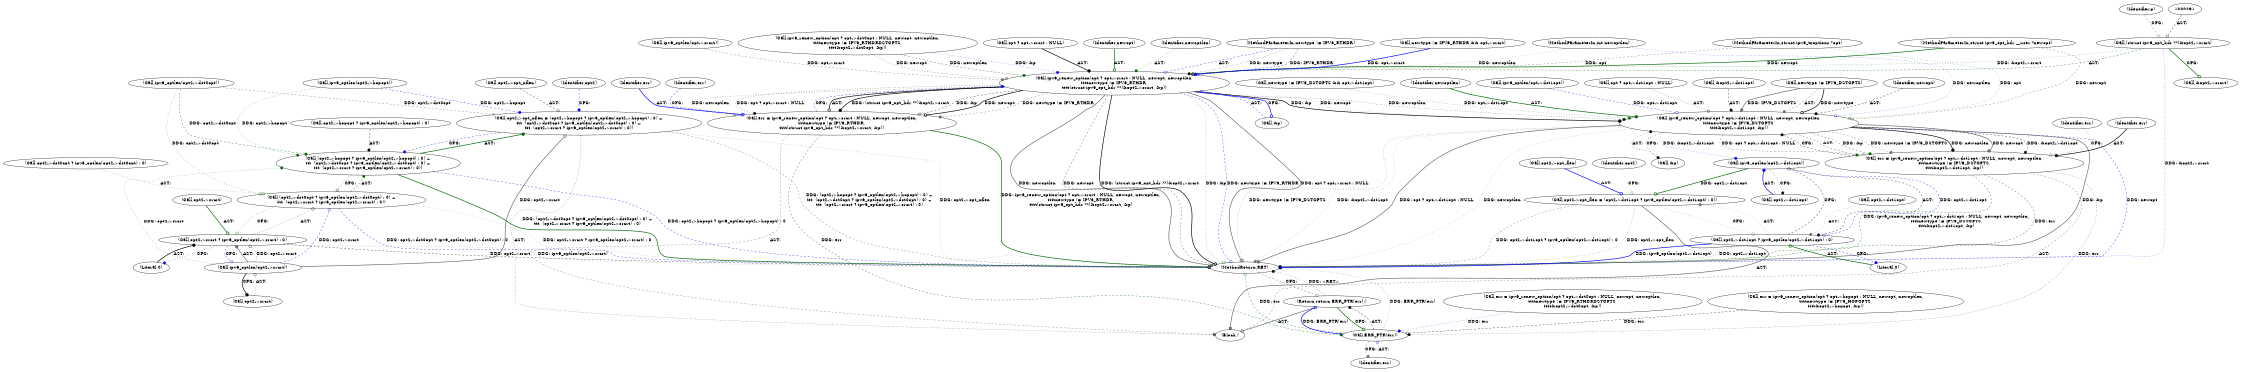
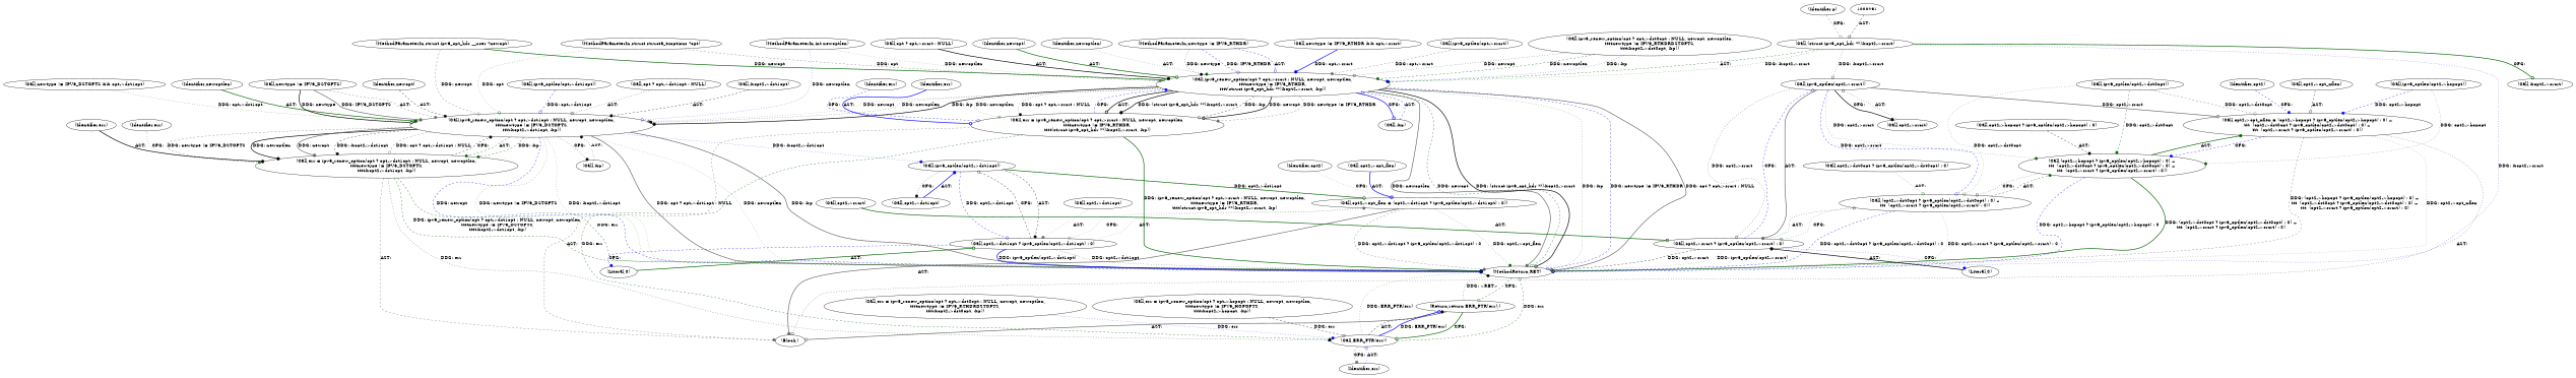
  digraph {
    edge [arrowhead=dot color=black style=dashed]
    n1 [label="(Call,(struct ipv6_opt_hdr **)&opt2->srcrt)"]
    n2 [label="(Call,ipv6_renew_option(opt ? opt->srcrt : NULL, newopt, newoptlen,\n\t\t\t\tnewtype != IPV6_RTHDR,\n\t\t\t\t(struct ipv6_opt_hdr **)&opt2->srcrt, &p))"]
    n3 [label="(Call,ipv6_optlen(opt2->srcrt))"]
    n4 [label="(MethodReturn,RET)"]
    n5 [label="(Call,&opt2->srcrt)"]
    n6 [label="(Call,err = ipv6_renew_option(opt ? opt->srcrt : NULL, newopt, newoptlen,\n\t\t\t\tnewtype != IPV6_RTHDR,\n\t\t\t\t(struct ipv6_opt_hdr **)&opt2->srcrt, &p))"]
    n7 [label="(Call,ipv6_renew_option(opt ? opt->dst1opt : NULL, newopt, newoptlen,\n\t\t\t\tnewtype != IPV6_DSTOPTS,\n\t\t\t\t&opt2->dst1opt, &p))"]
    n8 [label="(Call,&p)"]
    n9 [label="(Call,opt2->opt_nflen = (opt2->hopopt ? ipv6_optlen(opt2->hopopt) : 0) +\n\t\t\t  (opt2->dst0opt ? ipv6_optlen(opt2->dst0opt) : 0) +\n\t\t\t  (opt2->srcrt ? ipv6_optlen(opt2->srcrt) : 0))"]
    n10 [label="(Call,(opt2->hopopt ? ipv6_optlen(opt2->hopopt) : 0) +\n\t\t\t  (opt2->dst0opt ? ipv6_optlen(opt2->dst0opt) : 0) +\n\t\t\t  (opt2->srcrt ? ipv6_optlen(opt2->srcrt) : 0))"]
    n11 [label="(Call,(opt2->dst0opt ? ipv6_optlen(opt2->dst0opt) : 0) +\n\t\t\t  (opt2->srcrt ? ipv6_optlen(opt2->srcrt) : 0))"]
    n12 [label="(Call,opt2->srcrt ? ipv6_optlen(opt2->srcrt) : 0)"]
    n13 [label="(Call,opt2->srcrt)"]
    n14 [label="(Return,return ERR_PTR(err);)"]
    n15 [label="(Call,ERR_PTR(err))"]
    n16 [label="(Block,)"]
    n17 [label="(Call,err = ipv6_renew_option(opt ? opt->dst1opt : NULL, newopt, newoptlen,\n\t\t\t\tnewtype != IPV6_DSTOPTS,\n\t\t\t\t&opt2->dst1opt, &p))"]
    n18 [label="(Call,ipv6_optlen(opt2->dst1opt))"]
    n19 [label="(Call,&p)"]
    n20 [label="(Identifier,err)"]
    n21 [label="(Call,opt2->opt_flen = (opt2->dst1opt ? ipv6_optlen(opt2->dst1opt) : 0))"]
    n22 [label="(Call,opt2->dst1opt ? ipv6_optlen(opt2->dst1opt) : 0)"]
    n23 [label="(Call,opt2->dst1opt)"]
    n24 [label="(Literal,0)"]
    n25 [label="(Literal,0)"]
    n26 [label="(Call,ipv6_optlen(opt->srcrt))"]
    n27 [label="(Call,opt2->opt_nflen)"]
    n28 [label="(Call,newtype != IPV6_DSTOPTS && opt->dst1opt)"]
    n29 [label="(Identifier,newoptlen)"]
    n30 [label="(Call,opt2->dst0opt ? ipv6_optlen(opt2->dst0opt) : 0)"]
    n31 [label="(Call,ipv6_renew_option(opt ? opt->dst0opt : NULL, newopt, newoptlen,\n\t\t\t\tnewtype != IPV6_RTHDRDSTOPTS,\n\t\t\t\t&opt2->dst0opt, &p))"]
    n32 [label="(Identifier,err)"]
    n33 [label="(Identifier,err)"]
    n34 [label="(Call,ipv6_optlen(opt2->hopopt))"]
    n35 [label="(Call,opt ? opt->srcrt : NULL)"]
    n36 [label="(Identifier,newopt)"]
    n37 [label="(Call,newtype != IPV6_DSTOPTS)"]
    n38 [label="(Identifier,newopt)"]
    n39 [label="(Identifier,newoptlen)"]
    n40 [label="(Call,opt2->hopopt ? ipv6_optlen(opt2->hopopt) : 0)"]
    n41 [label="(MethodParameterIn,struct ipv6_opt_hdr __user *newopt)"]
-   n42 [label="(MethodParameterIn,struct ipv6_txoptions *opt)"]
+   n42 [label="(MethodParameterIn,struct struct6_txoptions *opt)"]
    n43 [label="(MethodParameterIn,newtype != IPV6_RTHDR)"]
    n44 [label="(Call,err = ipv6_renew_option(opt ? opt->dst0opt : NULL, newopt, newoptlen,\n\t\t\t\tnewtype != IPV6_RTHDRDSTOPTS,\n\t\t\t\t&opt2->dst0opt, &p))"]
    n45 [label="(Call,err = ipv6_renew_option(opt ? opt->hopopt : NULL, newopt, newoptlen,\n\t\t\t\tnewtype != IPV6_HOPOPTS,\n\t\t\t\t&opt2->hopopt, &p))"]
    n46 [label="(MethodParameterIn,int newoptlen)"]
    n47 [label="(Call,opt2->dst1opt)"]
    n48 [label="(Identifier,opt2)"]
    n49 [label="(Call,ipv6_optlen(opt->dst1opt))"]
    n50 [label="(Identifier,err)"]
    n51 [label="(Call,opt ? opt->dst1opt : NULL)"]
    n52 [label="(Call,opt2->opt_flen)"]
    n53 [label="(Call,newtype != IPV6_RTHDR && opt->srcrt)"]
    n54 [label="(Identifier,p)"]
    n55 [label="(Identifier,opt2)"]
    n56 [label="(Call,ipv6_optlen(opt2->dst0opt))"]
    n57 [label="(Identifier,err)"]
    n58 [label="(Call,opt2->srcrt)"]
    n59 [label="(Call,&opt2->dst1opt)"]
    1000291
    n1 -> n2 [arrowhead=odot color=darkgreen label="AST: "]
    n1 -> n2 [color=darkgreen label="DDG: &opt2->srcrt" style=dotted]
+   n1 -> n3 [arrowhead=odot label="DDG: &opt2->srcrt" style=dotted]
    n1 -> n4 [arrowhead=odot color=blue label="DDG: &opt2->srcrt" style=dotted]
    n1 -> n5 [arrowhead=odot color=darkgreen label="CFG: " style=bold]
    n2 -> n4 [color=gray40 label="DDG: newoptlen" style=bold]
    n2 -> n4 [arrowhead=odot color=darkgreen label="DDG: newopt"]
    n2 -> n4 [arrowhead=odot label="DDG: (struct ipv6_opt_hdr **)&opt2->srcrt" style=bold]
    n2 -> n4 [arrowhead=odot color=darkgreen label="DDG: &p" style=dotted]
    n2 -> n4 [arrowhead=odot color=blue label="DDG: newtype != IPV6_RTHDR"]
    n2 -> n4 [arrowhead=odot color=gray40 label="DDG: opt ? opt->srcrt : NULL" style=bold]
    n2 -> n6 [arrowhead=odot label="AST: " style=bold]
    n2 -> n6 [label="DDG: (struct ipv6_opt_hdr **)&opt2->srcrt" style=bold]
    n2 -> n6 [arrowhead=odot label="DDG: &p"]
    n2 -> n6 [arrowhead=odot label="DDG: newopt" style=bold]
    n2 -> n6 [color=gray40 label="DDG: newtype != IPV6_RTHDR"]
    n2 -> n6 [arrowhead=odot color=darkgreen label="DDG: newoptlen" style=dotted]
    n2 -> n6 [label="DDG: opt ? opt->srcrt : NULL" style=dotted]
    n2 -> n7 [color=gray40 label="DDG: newopt" style=dotted]
    n2 -> n7 [label="DDG: newoptlen" style=dotted]
    n2 -> n7 [label="DDG: &p" style=bold]
    n2 -> n8 [arrowhead=odot color=blue label="CFG: " style=bold]
    n3 -> n9 [arrowhead=odot color=gray40 label="DDG: opt2->srcrt" style=bold]
    n3 -> n10 [color=darkgreen label="DDG: opt2->srcrt" style=dotted]
    n3 -> n11 [arrowhead=odot color=blue label="DDG: opt2->srcrt"]
    n3 -> n12 [color=gray40 label="AST: " style=bold]
    n3 -> n12 [arrowhead=odot label="DDG: opt2->srcrt" style=dotted]
    n3 -> n13 [label="CFG: " style=bold]
    n4 -> n14 [arrowhead=odot color=darkgreen label="CFG: "]
    n6 -> n2 [color=blue label="CFG: "]
    n6 -> n4 [color=darkgreen label="DDG: ipv6_renew_option(opt ? opt->srcrt : NULL, newopt, newoptlen,\n\t\t\t\tnewtype != IPV6_RTHDR,\n\t\t\t\t(struct ipv6_opt_hdr **)&opt2->srcrt, &p)" style=bold]
    n6 -> n15 [color=darkgreen label="DDG: err"]
    n6 -> n16 [color=gray40 label="AST: "]
    n7 -> n4 [arrowhead=odot color=blue label="DDG: newopt"]
    n7 -> n4 [arrowhead=odot color=darkgreen label="DDG: newtype != IPV6_DSTOPTS" style=dotted]
    n7 -> n4 [color=gray40 label="DDG: &opt2->dst1opt" style=dotted]
    n7 -> n4 [color=gray40 label="DDG: opt ? opt->dst1opt : NULL" style=bold]
    n7 -> n4 [arrowhead=odot color=gray40 label="DDG: newoptlen" style=dotted]
    n7 -> n4 [arrowhead=odot color=gray40 label="DDG: &p" style=bold]
    n7 -> n17 [color=darkgreen label="AST: "]
    n7 -> n17 [color=darkgreen label="DDG: &p"]
    n7 -> n17 [color=gray40 label="DDG: newtype != IPV6_DSTOPTS"]
    n7 -> n17 [label="DDG: newoptlen" style=bold]
    n7 -> n17 [color=gray40 label="DDG: newopt" style=bold]
    n7 -> n17 [label="DDG: &opt2->dst1opt"]
    n7 -> n17 [arrowhead=odot color=gray40 label="DDG: opt ? opt->dst1opt : NULL"]
    n7 -> n18 [color=blue label="DDG: &opt2->dst1opt" style=dotted]
    n7 -> n19 [label="CFG: " style=dotted]
    n8 -> n2 [arrowhead=odot color=blue label="AST: "]
    n9 -> n4 [arrowhead=odot color=gray40 label="DDG: (opt2->hopopt ? ipv6_optlen(opt2->hopopt) : 0) +\n\t\t\t  (opt2->dst0opt ? ipv6_optlen(opt2->dst0opt) : 0) +\n\t\t\t  (opt2->srcrt ? ipv6_optlen(opt2->srcrt) : 0)"]
    n9 -> n4 [color=gray40 label="DDG: opt2->opt_nflen" style=dotted]
    n9 -> n10 [color=blue label="CFG: "]
    n9 -> n16 [arrowhead=odot label="AST: " style=dotted]
    n10 -> n4 [color=darkgreen label="DDG: (opt2->dst0opt ? ipv6_optlen(opt2->dst0opt) : 0) +\n\t\t\t  (opt2->srcrt ? ipv6_optlen(opt2->srcrt) : 0)" style=bold]
    n10 -> n4 [color=blue label="DDG: opt2->hopopt ? ipv6_optlen(opt2->hopopt) : 0"]
    n10 -> n9 [color=darkgreen label="AST: " style=bold]
    n10 -> n11 [arrowhead=odot label="CFG: " style=dotted]
    n11 -> n4 [color=blue label="DDG: opt2->dst0opt ? ipv6_optlen(opt2->dst0opt) : 0"]
    n11 -> n4 [color=gray40 label="DDG: opt2->srcrt ? ipv6_optlen(opt2->srcrt) : 0" style=dotted]
    n11 -> n10 [color=darkgreen label="AST: "]
    n11 -> n12 [arrowhead=odot color=darkgreen label="CFG: " style=dotted]
    n12 -> n3 [arrowhead=odot color=blue label="CFG: "]
    n12 -> n4 [arrowhead=odot label="DDG: opt2->srcrt"]
    n12 -> n4 [arrowhead=odot color=gray40 label="DDG: ipv6_optlen(opt2->srcrt)" style=dotted]
    n12 -> n11 [arrowhead=odot label="AST: " style=dotted]
    n12 -> n25 [color=blue label="CFG: " style=dotted]
    n13 -> n3 [arrowhead=odot label="AST: " style=dotted]
    n14 -> n4 [label="DDG: <RET>" style=dotted]
    n14 -> n15 [arrowhead=odot color=darkgreen label="CFG: " style=bold]
    n14 -> n16 [arrowhead=odot color=gray40 label="AST: " style=bold]
    n15 -> n4 [arrowhead=odot color=darkgreen label="DDG: ERR_PTR(err)" style=dotted]
    n15 -> n4 [arrowhead=odot color=darkgreen label="DDG: err"]
    n15 -> n14 [label="AST: "]
    n15 -> n14 [arrowhead=odot color=blue label="DDG: ERR_PTR(err)" style=bold]
    n15 -> n20 [color=gray40 label="CFG: "]
    n17 -> n4 [color=darkgreen label="DDG: ipv6_renew_option(opt ? opt->dst1opt : NULL, newopt, newoptlen,\n\t\t\t\tnewtype != IPV6_DSTOPTS,\n\t\t\t\t&opt2->dst1opt, &p)"]
    n17 -> n4 [arrowhead=odot color=darkgreen label="DDG: err"]
    n17 -> n7 [label="CFG: "]
    n17 -> n15 [label="DDG: err" style=dotted]
    n17 -> n16 [arrowhead=odot color=gray40 label="AST: "]
    n18 -> n21 [arrowhead=odot color=darkgreen label="DDG: opt2->dst1opt" style=bold]
    n18 -> n22 [label="AST: "]
    n18 -> n22 [arrowhead=odot color=blue label="DDG: opt2->dst1opt"]
    n18 -> n23 [label="CFG: " style=dotted]
    n19 -> n7 [label="AST: " style=dotted]
    n20 -> n15 [arrowhead=odot color=blue label="AST: " style=dotted]
    n21 -> n4 [color=gray40 label="DDG: opt2->dst1opt ? ipv6_optlen(opt2->dst1opt) : 0"]
    n21 -> n4 [color=darkgreen label="DDG: opt2->opt_flen" style=dotted]
    n21 -> n16 [color=gray40 label="AST: " style=bold]
    n21 -> n22 [arrowhead=odot color=gray40 label="CFG: " style=dotted]
    n22 -> n4 [color=blue label="DDG: ipv6_optlen(opt2->dst1opt)" style=bold]
    n22 -> n4 [arrowhead=odot label="DDG: opt2->dst1opt" style=dotted]
    n22 -> n18 [arrowhead=odot label="CFG: "]
    n22 -> n21 [color=gray40 label="AST: " style=dotted]
    n22 -> n24 [color=blue label="CFG: "]
    n23 -> n18 [color=blue label="AST: " style=bold]
    n24 -> n22 [arrowhead=odot color=darkgreen label="AST: " style=bold]
    n25 -> n12 [label="AST: " style=bold]
    n26 -> n2 [color=gray40 label="DDG: opt->srcrt"]
    n27 -> n9 [arrowhead=odot label="AST: "]
    n28 -> n7 [color=darkgreen label="DDG: opt->dst1opt" style=dotted]
    n29 -> n7 [color=darkgreen label="AST: " style=bold]
    n30 -> n11 [arrowhead=odot color=darkgreen label="AST: " style=dotted]
    n31 -> n2 [arrowhead=odot label="DDG: newopt" style=dotted]
    n31 -> n2 [color=darkgreen label="DDG: newoptlen"]
    n31 -> n2 [color=blue label="DDG: &p" style=dotted]
    n32 -> n17 [arrowhead=odot color=darkgreen label="CFG: " style=dotted]
    n33 -> n6 [arrowhead=odot color=blue label="AST: " style=bold]
    n34 -> n9 [color=blue label="DDG: opt2->hopopt"]
    n34 -> n10 [color=darkgreen label="DDG: opt2->hopopt" style=dotted]
    n35 -> n2 [label="AST: " style=bold]
    n36 -> n2 [arrowhead=odot color=darkgreen label="AST: " style=bold]
    n37 -> n7 [color=gray40 label="AST: "]
    n37 -> n7 [arrowhead=odot label="DDG: newtype" style=bold]
    n37 -> n7 [color=gray40 label="DDG: IPV6_DSTOPTS" style=bold]
    n38 -> n7 [label="AST: "]
    n39 -> n2 [color=darkgreen label="AST: " style=dotted]
    n40 -> n10 [label="AST: "]
    n41 -> n2 [arrowhead=odot color=darkgreen label="DDG: newopt" style=bold]
    n41 -> n7 [arrowhead=odot color=gray40 label="DDG: newopt"]
    n42 -> n2 [color=gray40 label="DDG: opt"]
    n42 -> n7 [arrowhead=odot color=darkgreen label="DDG: opt" style=dotted]
    n43 -> n2 [arrowhead=odot color=blue label="AST: "]
    n43 -> n2 [label="DDG: newtype" style=dotted]
    n43 -> n2 [arrowhead=odot color=blue label="DDG: IPV6_RTHDR"]
    n44 -> n15 [color=blue label="DDG: err" style=dotted]
    n45 -> n15 [arrowhead=odot label="DDG: err"]
    n46 -> n2 [arrowhead=odot color=gray40 label="DDG: newoptlen" style=dotted]
    n46 -> n7 [arrowhead=odot color=blue label="DDG: newoptlen" style=dotted]
    n47 -> n22 [color=gray40 label="AST: " style=dotted]
    n48 -> n21 [arrowhead=odot color=gray40 label="CFG: " style=dotted]
    n49 -> n7 [arrowhead=odot color=blue label="DDG: opt->dst1opt"]
    n50 -> n6 [arrowhead=odot color=blue label="CFG: "]
    n51 -> n7 [arrowhead=odot label="AST: " style=dotted]
    n52 -> n21 [arrowhead=odot color=blue label="AST: " style=bold]
    n53 -> n2 [color=blue label="DDG: opt->srcrt" style=bold]
    n54 -> n1 [arrowhead=odot color=gray40 label="CFG: "]
    n55 -> n9 [color=blue label="CFG: "]
    n56 -> n9 [arrowhead=odot color=gray40 label="DDG: opt2->dst0opt"]
    n56 -> n10 [color=darkgreen label="DDG: opt2->dst0opt"]
    n56 -> n11 [arrowhead=odot color=darkgreen label="DDG: opt2->dst0opt" style=dotted]
    n57 -> n17 [label="AST: " style=bold]
    n58 -> n12 [arrowhead=odot color=darkgreen label="AST: " style=bold]
    n59 -> n7 [label="AST: "]
    1000291 -> n1 [arrowhead=odot label="AST: "]
  }
